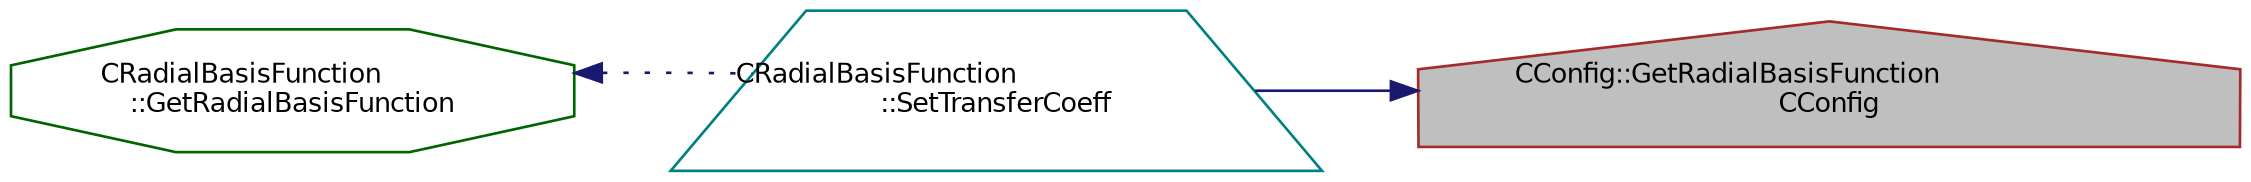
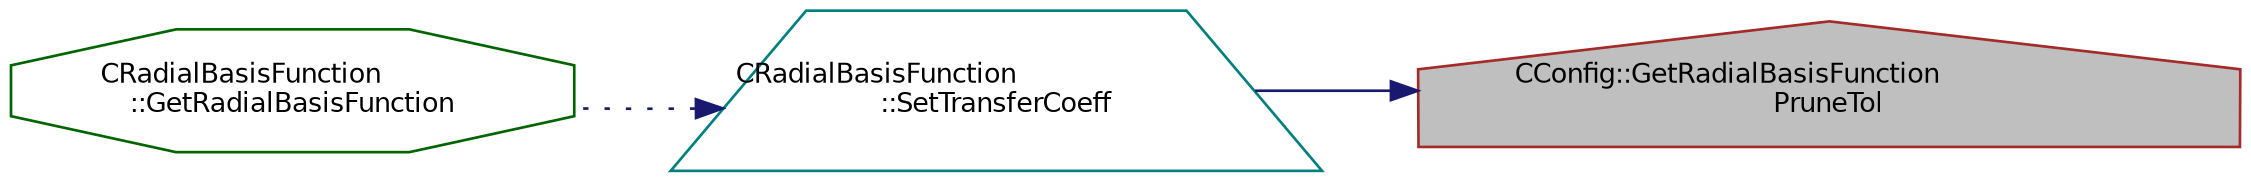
  digraph {
    rankdir=RL
    node [fillcolor=white fontname=Helvetica fontsize=10 style=filled]
    edge [color=midnightblue dir=back fontname=Helvetica fontsize=10 labelfontname=Helvetica labelfontsize=10]
-   n1 [color=brown fillcolor=grey75 fontcolor=black height=0.2 label="CConfig::GetRadialBasisFunction\lCConfig" shape=house width=0.4]
+   n1 [color=brown fillcolor=grey75 fontcolor=black height=0.2 label="CConfig::GetRadialBasisFunction\lPruneTol" shape=house width=0.4]
    n2 [color=teal height=0.2 label="CRadialBasisFunction\l::SetTransferCoeff" shape=trapezium width=0.4]
    n3 [color=darkgreen height=0.2 label="CRadialBasisFunction\l::GetRadialBasisFunction" shape=octagon width=0.4]
    n1 -> n2 [style=solid]
-   n3 -> n2 [style=dotted]
+   n2 -> n3 [style=dotted]
  }
